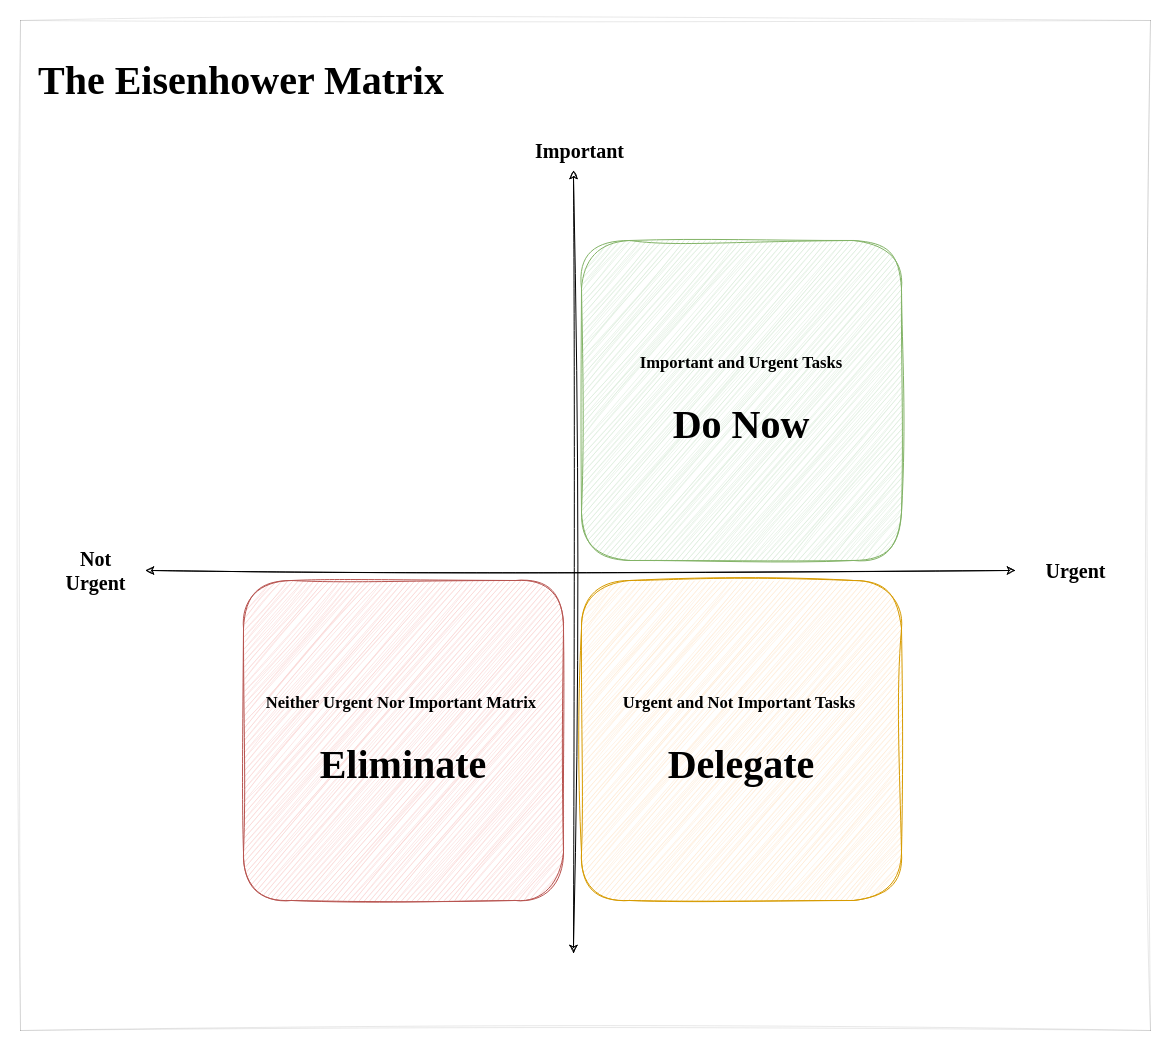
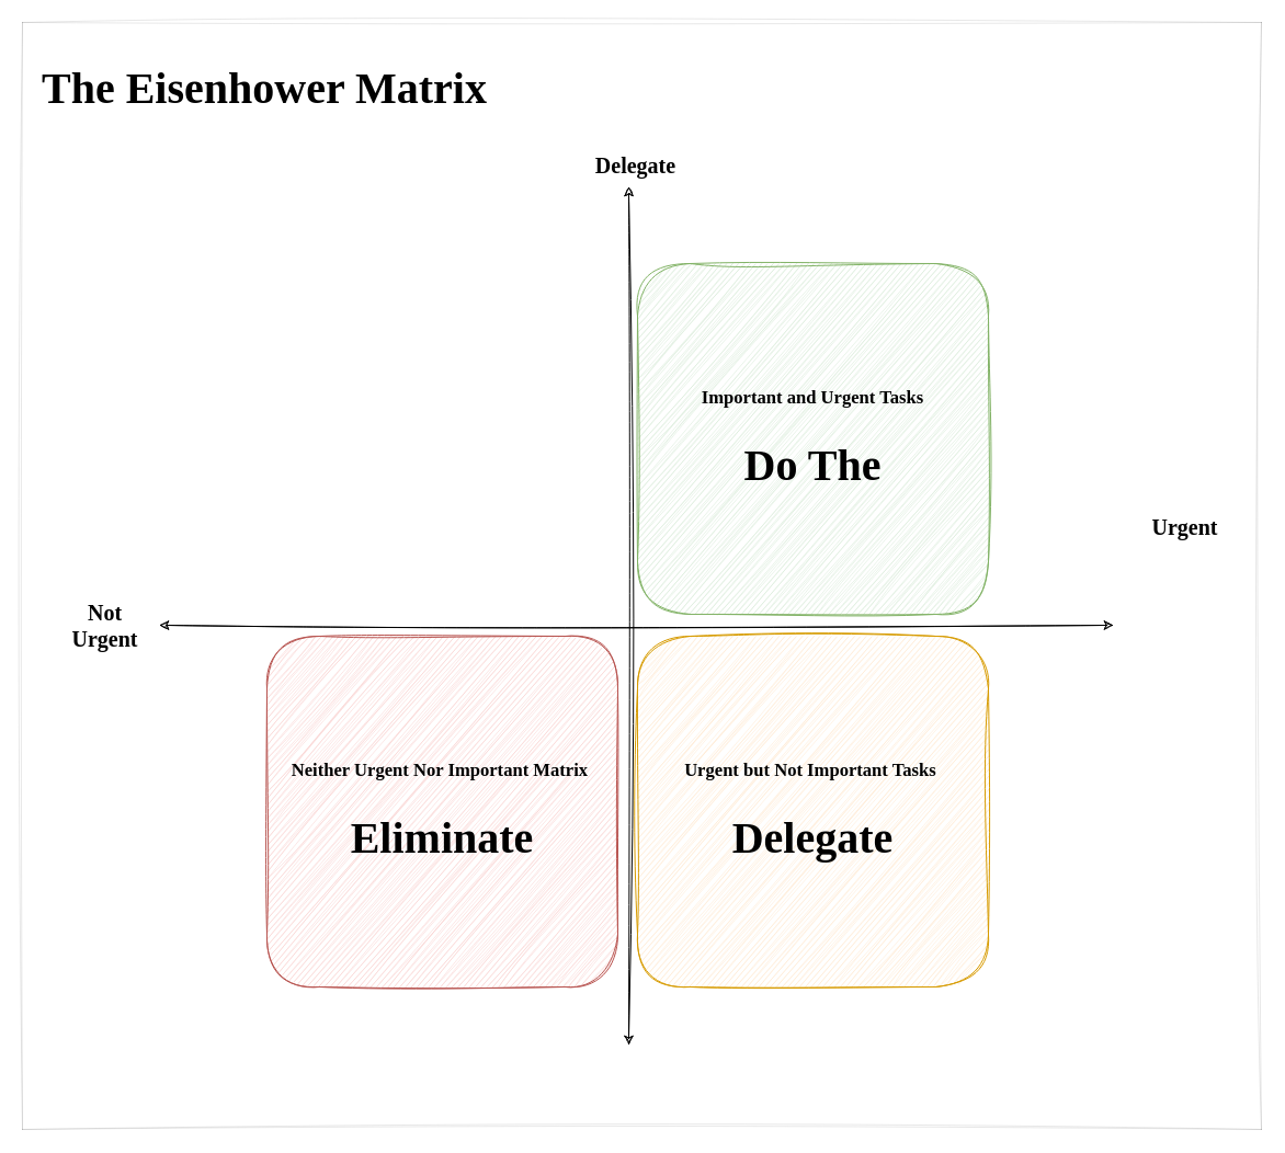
  <mxCell id="0" />
  <mxCell id="1" parent="0" />
  <mxCell id="2" value="" style="rounded=0;whiteSpace=wrap;html=1;labelBackgroundColor=none;sketch=1;hachureGap=4;jiggle=2;curveFitting=1;strokeColor=default;strokeWidth=0;fontFamily=Architects Daughter;fontSource=https%3A%2F%2Ffonts.googleapis.com%2Fcss%3Ffamily%3DArchitects%2BDaughter;fontSize=20;gradientColor=none;" parent="1" vertex="1"><mxGeometry x="20" y="20" width="1130" height="1010" as="geometry" /></mxCell>
  <mxCell id="3" value="" style="whiteSpace=wrap;html=1;aspect=fixed;sketch=1;hachureGap=4;jiggle=2;curveFitting=1;fontFamily=Architects Daughter;fontSource=https%3A%2F%2Ffonts.googleapis.com%2Fcss%3Ffamily%3DArchitects%2BDaughter;fontSize=20;labelBackgroundColor=none;gradientColor=none;strokeColor=none;strokeWidth=0;" parent="1" vertex="1"><mxGeometry x="225" y="220" width="700" height="700" as="geometry" /></mxCell>
  <mxCell id="4" value="&lt;h1&gt;The Eisenhower Matrix&lt;/h1&gt;" style="text;html=1;strokeColor=none;fillColor=none;spacing=5;spacingTop=-20;whiteSpace=wrap;overflow=hidden;rounded=0;fontSize=20;fontFamily=Architects Daughter;" parent="1" vertex="1"><mxGeometry x="33" y="40" width="530" height="80" as="geometry" /></mxCell>
  <mxCell id="5" value="&lt;h5&gt;Neither Urgent Nor Important Matrix&amp;nbsp;&lt;/h5&gt;&lt;h1&gt;Eliminate&lt;/h1&gt;" style="rounded=1;whiteSpace=wrap;html=1;sketch=1;hachureGap=4;jiggle=2;curveFitting=1;fontFamily=Architects Daughter;fontSource=https%3A%2F%2Ffonts.googleapis.com%2Fcss%3Ffamily%3DArchitects%2BDaughter;fontSize=20;fillColor=#f8cecc;strokeColor=#b85450;" parent="1" vertex="1"><mxGeometry x="243" y="580" width="320" height="320" as="geometry" /></mxCell>
- <mxCell id="6" value="&lt;h5&gt;&lt;span style=&quot;background-color: initial;&quot;&gt;Important and Urgent Tasks&lt;/span&gt;&lt;/h5&gt;&lt;h1&gt;Do Now&lt;/h1&gt;" style="rounded=1;whiteSpace=wrap;html=1;sketch=1;hachureGap=4;jiggle=2;curveFitting=1;fontFamily=Architects Daughter;fontSource=https%3A%2F%2Ffonts.googleapis.com%2Fcss%3Ffamily%3DArchitects%2BDaughter;fontSize=20;fillColor=#d5e8d4;strokeColor=#82b366;" parent="1" vertex="1"><mxGeometry x="581" y="240" width="320" height="320" as="geometry" /></mxCell>
- <mxCell id="7" value="&lt;h5&gt;Urgent and Not Important Tasks&amp;nbsp;&lt;/h5&gt;&lt;h1&gt;Delegate&lt;/h1&gt;" style="rounded=1;whiteSpace=wrap;html=1;sketch=1;hachureGap=4;jiggle=2;curveFitting=1;fontFamily=Architects Daughter;fontSource=https%3A%2F%2Ffonts.googleapis.com%2Fcss%3Ffamily%3DArchitects%2BDaughter;fontSize=20;fillColor=#ffe6cc;strokeColor=#d79b00;" parent="1" vertex="1"><mxGeometry x="581" y="580" width="320" height="320" as="geometry" /></mxCell>
+ <mxCell id="6" value="&lt;h5&gt;&lt;span style=&quot;background-color: initial;&quot;&gt;Important and Urgent Tasks&lt;/span&gt;&lt;/h5&gt;&lt;h1&gt;Do The&lt;/h1&gt;" style="rounded=1;whiteSpace=wrap;html=1;sketch=1;hachureGap=4;jiggle=2;curveFitting=1;fontFamily=Architects Daughter;fontSource=https%3A%2F%2Ffonts.googleapis.com%2Fcss%3Ffamily%3DArchitects%2BDaughter;fontSize=20;fillColor=#d5e8d4;strokeColor=#82b366;" parent="1" vertex="1"><mxGeometry x="581" y="240" width="320" height="320" as="geometry" /></mxCell>
+ <mxCell id="7" value="&lt;h5&gt;Urgent but Not Important Tasks&amp;nbsp;&lt;/h5&gt;&lt;h1&gt;Delegate&lt;/h1&gt;" style="rounded=1;whiteSpace=wrap;html=1;sketch=1;hachureGap=4;jiggle=2;curveFitting=1;fontFamily=Architects Daughter;fontSource=https%3A%2F%2Ffonts.googleapis.com%2Fcss%3Ffamily%3DArchitects%2BDaughter;fontSize=20;fillColor=#ffe6cc;strokeColor=#d79b00;" parent="1" vertex="1"><mxGeometry x="581" y="580" width="320" height="320" as="geometry" /></mxCell>
  <mxCell id="8" value="" style="endArrow=classic;startArrow=classic;html=1;rounded=0;sketch=1;hachureGap=4;jiggle=2;curveFitting=1;fontFamily=Architects Daughter;fontSource=https%3A%2F%2Ffonts.googleapis.com%2Fcss%3Ffamily%3DArchitects%2BDaughter;fontSize=16;" parent="1" edge="1"><mxGeometry width="50" height="50" relative="1" as="geometry"><mxPoint x="145" y="570" as="sourcePoint" /><mxPoint x="1015" y="570" as="targetPoint" /></mxGeometry></mxCell>
  <mxCell id="9" value="" style="endArrow=classic;startArrow=classic;html=1;rounded=0;sketch=1;hachureGap=4;jiggle=2;curveFitting=1;fontFamily=Architects Daughter;fontSource=https%3A%2F%2Ffonts.googleapis.com%2Fcss%3Ffamily%3DArchitects%2BDaughter;fontSize=16;" parent="1" edge="1"><mxGeometry width="50" height="50" relative="1" as="geometry"><mxPoint x="573" y="170" as="sourcePoint" /><mxPoint x="573" y="953" as="targetPoint" /></mxGeometry></mxCell>
- <mxCell id="10" value="&lt;span&gt;Important&lt;/span&gt;" style="text;html=1;align=center;verticalAlign=middle;resizable=0;points=[];autosize=1;strokeColor=none;fillColor=none;fontSize=20;fontFamily=Architects Daughter;fontStyle=1" parent="1" vertex="1"><mxGeometry x="524" y="130" width="110" height="40" as="geometry" /></mxCell>
- <mxCell id="11" value="&lt;b&gt;Urgent&lt;/b&gt;" style="text;html=1;align=center;verticalAlign=middle;resizable=0;points=[];autosize=1;strokeColor=none;fillColor=none;fontSize=20;fontFamily=Architects Daughter;" parent="1" vertex="1"><mxGeometry x="1035" y="550" width="80" height="40" as="geometry" /></mxCell>
+ <mxCell id="10" value="&lt;span&gt;Delegate&lt;/span&gt;" style="text;html=1;align=center;verticalAlign=middle;resizable=0;points=[];autosize=1;strokeColor=none;fillColor=none;fontSize=20;fontFamily=Architects Daughter;fontStyle=1" parent="1" vertex="1"><mxGeometry x="524" y="130" width="110" height="40" as="geometry" /></mxCell>
+ <mxCell id="11" value="&lt;b&gt;Urgent&lt;/b&gt;" style="text;html=1;align=center;verticalAlign=middle;resizable=0;points=[];autosize=1;strokeColor=none;fillColor=none;fontSize=20;fontFamily=Architects Daughter;" parent="1" vertex="1"><mxGeometry x="1040" y="460" width="80" height="40" as="geometry" /></mxCell>
  <mxCell id="12" value="&lt;span&gt;Not &lt;br&gt;Urgent&lt;/span&gt;" style="text;html=1;align=center;verticalAlign=middle;resizable=0;points=[];autosize=1;strokeColor=none;fillColor=none;fontSize=20;fontFamily=Architects Daughter;fontStyle=1" parent="1" vertex="1"><mxGeometry x="55" y="540" width="80" height="60" as="geometry" /></mxCell>
